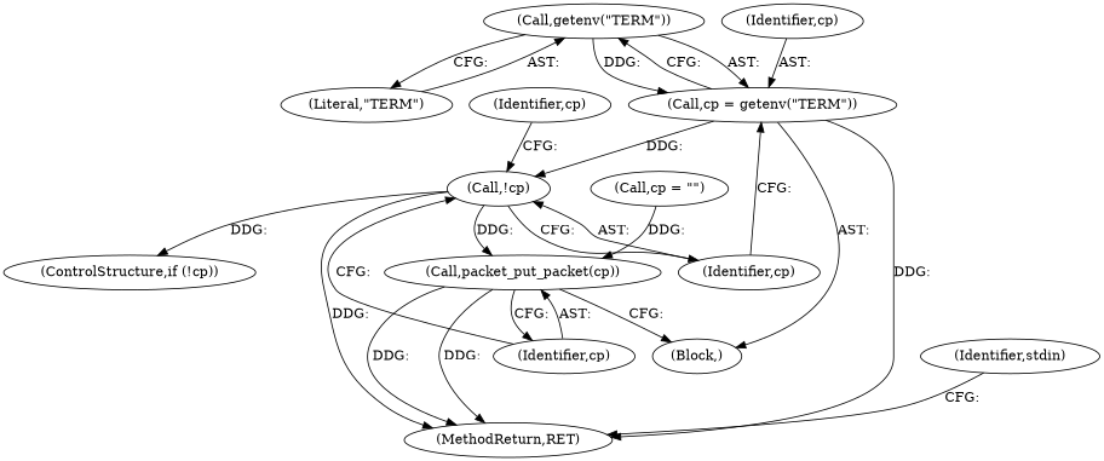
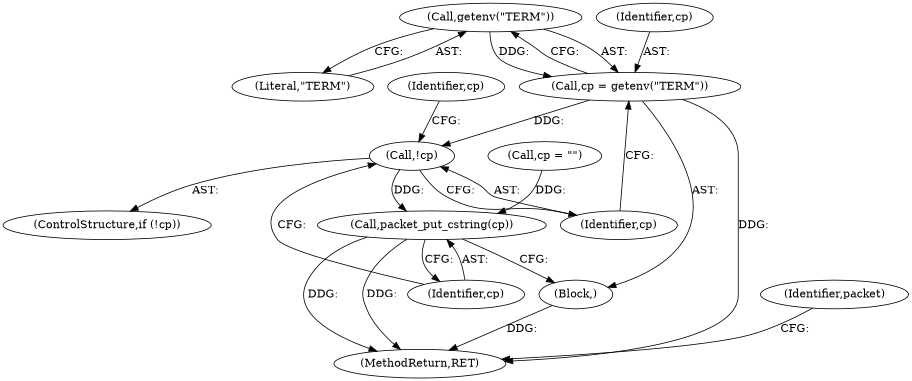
  digraph {
    n1 [label="(Call,getenv(\"TERM\"))"]
    n2 [label="(Call,cp = getenv(\"TERM\"))"]
    n3 [label="(Literal,\"TERM\")"]
    n4 [label="(Call,!cp)"]
    n5 [label="(MethodReturn,RET)"]
    n6 [label="(Block,)"]
-   n7 [label="(Call,packet_put_packet(cp))"]
+   n7 [label="(Call,packet_put_cstring(cp))"]
    n8 [label="(Identifier,cp)"]
    n9 [label="(ControlStructure,if (!cp))"]
    n10 [label="(Identifier,cp)"]
-   n11 [label="(Identifier,stdin)"]
+   n11 [label="(Identifier,packet)"]
    n12 [label="(Identifier,cp)"]
    n13 [label="(Call,cp = \"\")"]
    n14 [label="(Identifier,cp)"]
    n1 -> n2 [label="AST: "]
    n1 -> n2 [label="DDG: "]
    n1 -> n3 [label="CFG: "]
    n2 -> n1 [label="CFG: "]
    n2 -> n4 [label="DDG: "]
    n2 -> n5 [label="DDG: "]
    n2 -> n6 [label="AST: "]
    n3 -> n1 [label="AST: "]
-   n4 -> n5 [label="DDG: "]
+   n6 -> n5 [label="DDG: "]
    n4 -> n7 [label="DDG: "]
    n4 -> n8 [label="CFG: "]
-   n4 -> n9 [label="DDG: "]
+   n4 -> n9 [label="AST: "]
    n7 -> n5 [label="DDG: "]
    n7 -> n5 [label="DDG: "]
    n7 -> n6 [label="CFG: "]
    n7 -> n10 [label="CFG: "]
    n8 -> n2 [label="CFG: "]
    n8 -> n4 [label="AST: "]
    n10 -> n4 [label="CFG: "]
    n10 -> n7 [label="AST: "]
    n11 -> n5 [label="CFG: "]
    n12 -> n4 [label="CFG: "]
    n13 -> n7 [label="DDG: "]
    n14 -> n2 [label="AST: "]
  }
